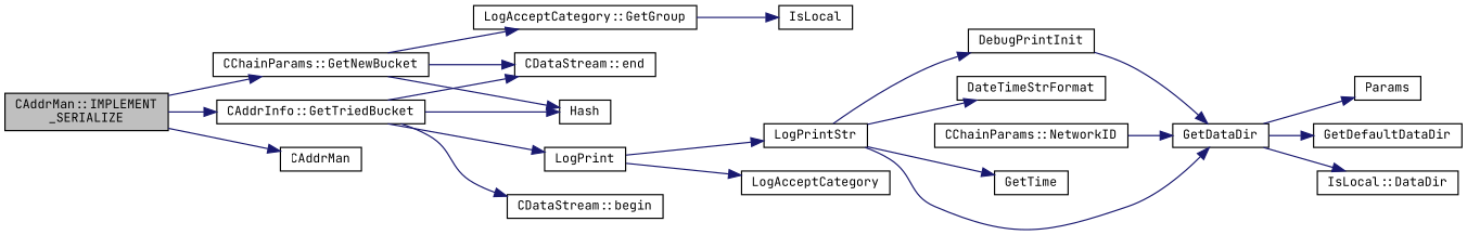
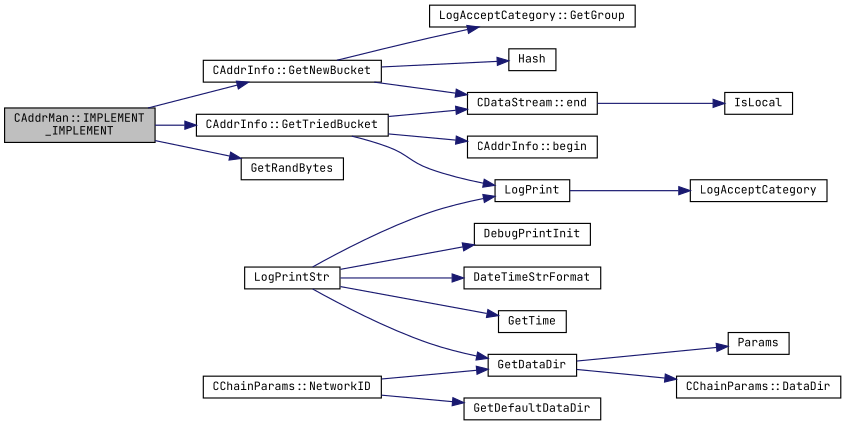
  digraph {
    fontname="JetBrains Mono"
    rankdir=LR
    node [color=black fillcolor=white fontname="JetBrains Mono" fontsize=10 shape=record style=filled]
    edge [color=midnightblue fontname="JetBrains Mono" fontsize=10 labelfontname=Helvetica labelfontsize=10 style=solid]
-   n1 [fillcolor=grey75 fontcolor=black height=0.2 label="CAddrMan::IMPLEMENT\l_SERIALIZE" width=0.4]
-   n2 [height=0.2 label="CChainParams::GetNewBucket" width=0.4]
+   n1 [fillcolor=grey75 fontcolor=black height=0.2 label="CAddrMan::IMPLEMENT\l_IMPLEMENT" width=0.4]
+   n2 [height=0.2 label="CAddrInfo::GetNewBucket" width=0.4]
    n3 [height=0.2 label="CAddrInfo::GetTriedBucket" width=0.4]
-   n4 [height=0.2 label=CAddrMan width=0.4]
+   n4 [height=0.2 label=GetRandBytes width=0.4]
    n5 [height=0.2 label="LogAcceptCategory::GetGroup" width=0.4]
    n6 [height=0.2 label=Hash width=0.4]
    n7 [height=0.2 label="CDataStream::end" width=0.4]
-   n8 [height=0.2 label="CDataStream::begin" width=0.4]
+   n8 [height=0.2 label="CAddrInfo::begin" width=0.4]
    n9 [height=0.2 label=LogPrint width=0.4]
    n10 [height=0.2 label=IsLocal width=0.4]
    n11 [height=0.2 label=LogAcceptCategory width=0.4]
    n12 [height=0.2 label=LogPrintStr width=0.4]
    n13 [height=0.2 label=DebugPrintInit width=0.4]
    n14 [height=0.2 label=GetDataDir width=0.4]
    n15 [height=0.2 label=DateTimeStrFormat width=0.4]
    n16 [height=0.2 label=GetTime width=0.4]
    n17 [height=0.2 label=Params width=0.4]
    n18 [height=0.2 label=GetDefaultDataDir width=0.4]
-   n19 [height=0.2 label="IsLocal::DataDir" width=0.4]
+   n19 [height=0.2 label="CChainParams::DataDir" width=0.4]
    n20 [height=0.2 label="CChainParams::NetworkID" width=0.4]
    n1 -> n2
    n1 -> n3
    n1 -> n4
    n2 -> n5
    n2 -> n6
    n2 -> n7
-   n3 -> n6
    n3 -> n7
    n3 -> n8
    n3 -> n9
-   n5 -> n10
+   n7 -> n10
    n9 -> n11
-   n9 -> n12
+   n12 -> n9
    n12 -> n13
    n12 -> n14
    n12 -> n15
    n12 -> n16
-   n13 -> n14
    n14 -> n17
-   n14 -> n18
+   n20 -> n18
    n14 -> n19
    n20 -> n14
  }
